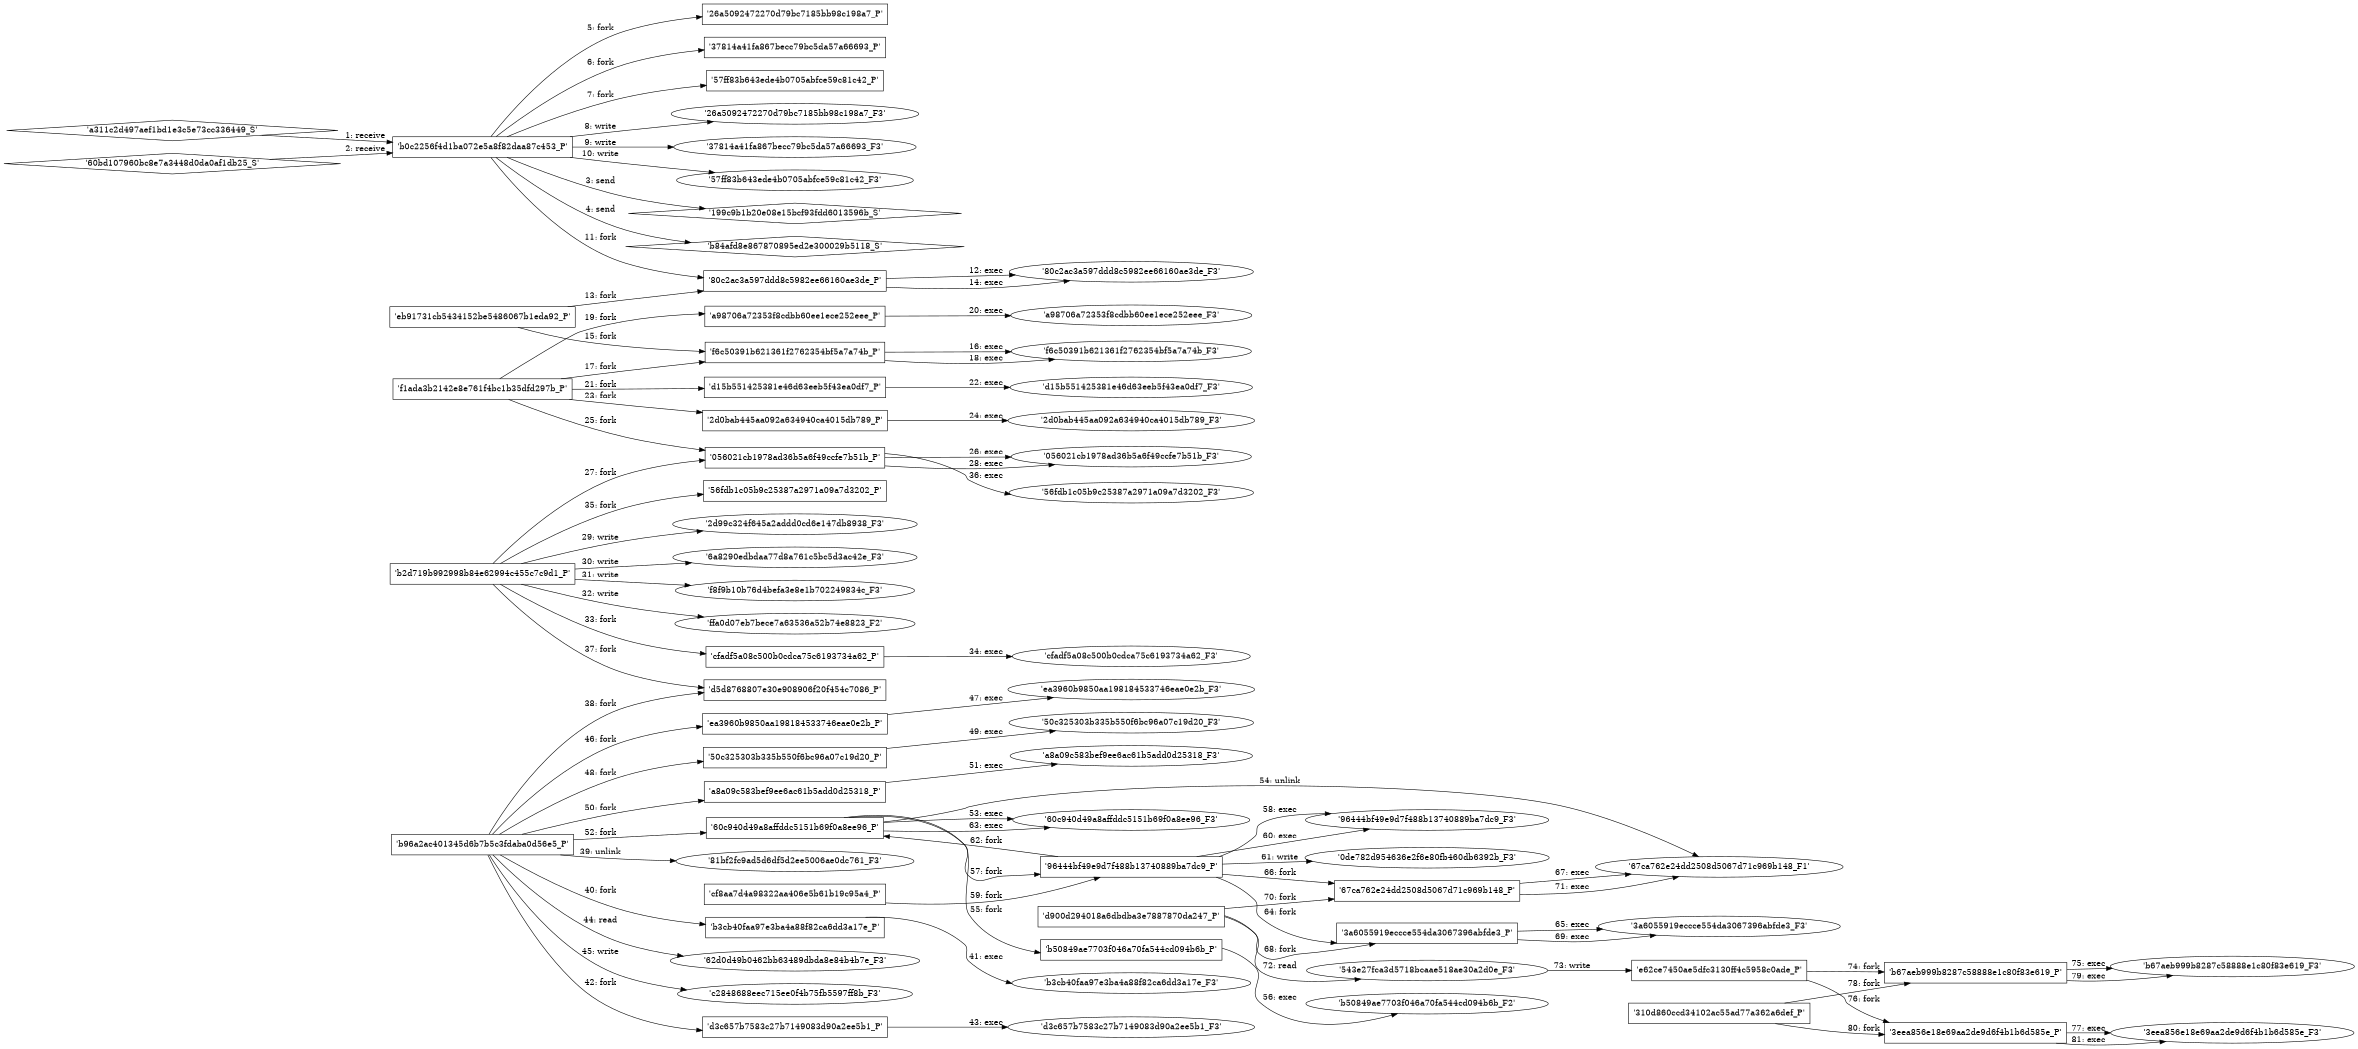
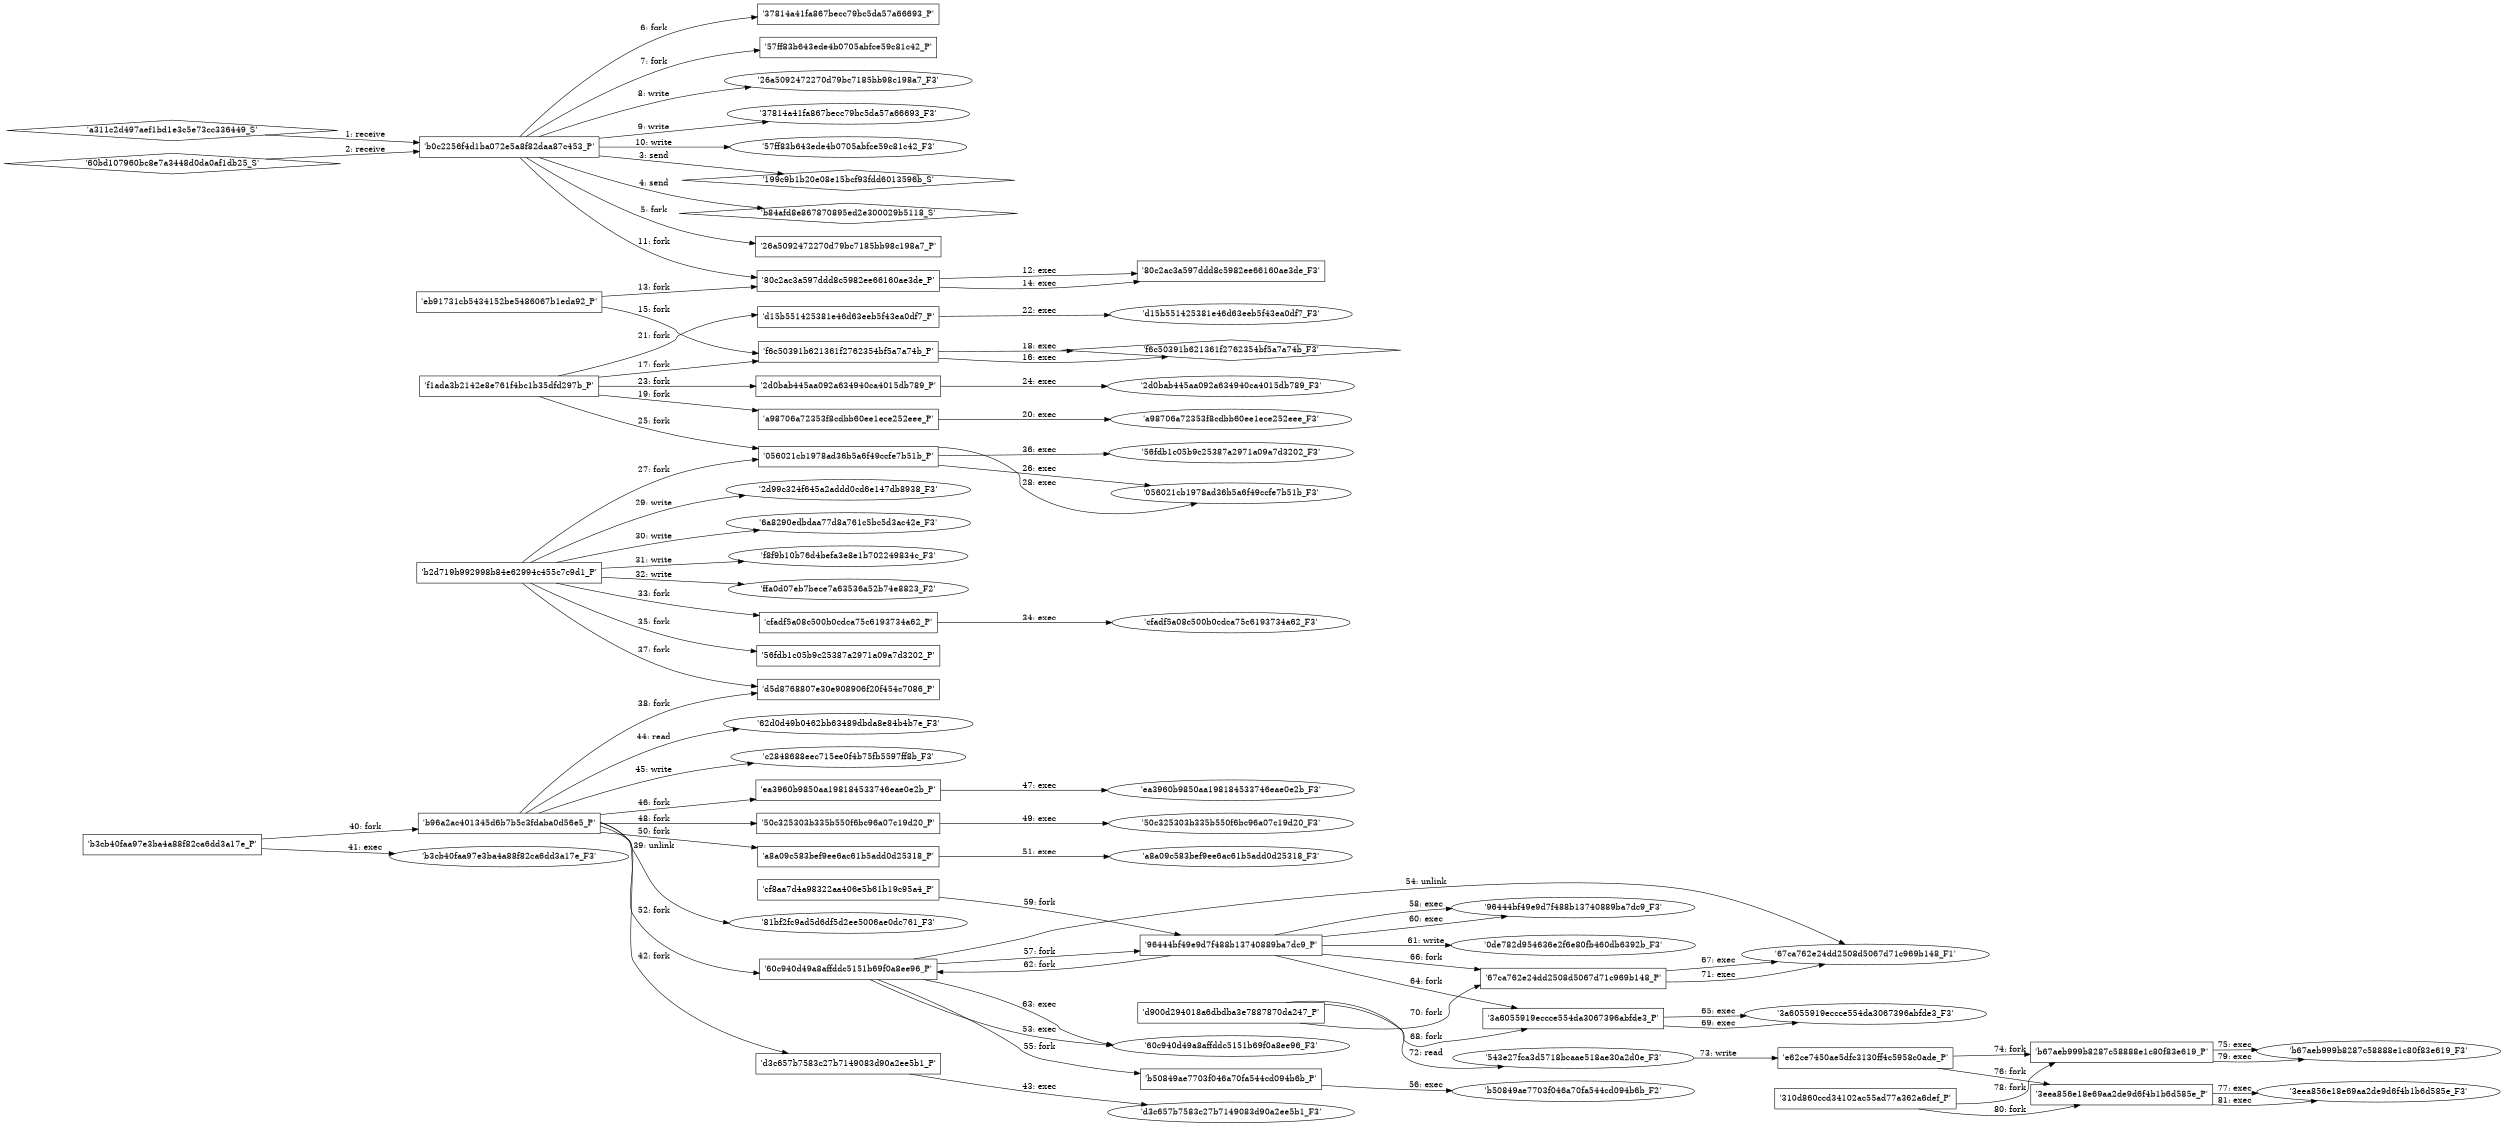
  digraph {
    engine=neato
    fixedsize=false
    fontsize=10
    nodesep=0.3
    rankdir=LR
    ranksep=0
    splines=true
    node [node_type=Process shape=box]
    "'199c9b1b20e08e15bcf93fdd6013596b_S'" [node_type=Socket shape=diamond]
    "'b0c2256f4d1ba072e5a8f82daa87c453_P'"
    "'b84afd8e867870895ed2e300029b5118_S'" [node_type=Socket shape=diamond]
    "'26a5092472270d79bc7185bb98c198a7_P'"
    "'37814a41fa867becc79bc5da57a66693_P'"
    "'57ff83b643ede4b0705abfce59c81c42_P'"
    "'26a5092472270d79bc7185bb98c198a7_F3'" [node_type=file shape=ellipse]
    "'37814a41fa867becc79bc5da57a66693_F3'" [node_type=file shape=ellipse]
    "'57ff83b643ede4b0705abfce59c81c42_F3'" [node_type=file shape=ellipse]
    "'80c2ac3a597ddd8c5982ee66160ae3de_P'"
-   "'80c2ac3a597ddd8c5982ee66160ae3de_F3'" [node_type=File shape=ellipse]
+   "'80c2ac3a597ddd8c5982ee66160ae3de_F3'" [node_type=File]
    "'a311c2d497aef1bd1e3c5e73cc336449_S'" [node_type=Socket shape=diamond]
    "'60bd107960bc8e7a3448d0da0af1db25_S'" [node_type=Socket shape=diamond]
    "'eb91731cb5434152be5486067b1eda92_P'"
    "'f6c50391b621361f2762354bf5a7a74b_P'"
-   "'f6c50391b621361f2762354bf5a7a74b_F3'" [node_type=File shape=ellipse]
+   "'f6c50391b621361f2762354bf5a7a74b_F3'" [node_type=File shape=diamond]
    "'f1ada3b2142e8e761f4bc1b35dfd297b_P'"
    "'a98706a72353f8cdbb60ee1ece252eee_P'"
    "'d15b551425381e46d63eeb5f43ea0df7_P'"
    "'2d0bab445aa092a634940ca4015db789_P'"
    "'056021cb1978ad36b5a6f49ccfe7b51b_P'"
    "'a98706a72353f8cdbb60ee1ece252eee_F3'" [node_type=File shape=ellipse]
    "'d15b551425381e46d63eeb5f43ea0df7_F3'" [node_type=File shape=ellipse]
    "'2d0bab445aa092a634940ca4015db789_F3'" [node_type=File shape=ellipse]
    "'056021cb1978ad36b5a6f49ccfe7b51b_F3'" [node_type=File shape=ellipse]
    "'56fdb1c05b9c25387a2971a09a7d3202_F3'" [node_type=File shape=ellipse]
    "'b2d719b992998b84e62994c455c7c9d1_P'"
    "'2d99c324f645a2addd0cd6e147db8938_F3'" [node_type=file shape=ellipse]
    "'6a8290edbdaa77d8a761c5bc5d3ac42e_F3'" [node_type=file shape=ellipse]
    "'f8f9b10b76d4befa3e8e1b702249834c_F3'" [node_type=file shape=ellipse]
    "'ffa0d07eb7bece7a63536a52b74e8823_F2'" [node_type=file shape=ellipse]
    "'cfadf5a08c500b0cdca75c6193734a62_P'"
    "'56fdb1c05b9c25387a2971a09a7d3202_P'"
    "'d5d8768807e30e908906f20f454c7086_P'"
    "'cfadf5a08c500b0cdca75c6193734a62_F3'" [node_type=File shape=ellipse]
    "'b96a2ac401345d6b7b5c3fdaba0d56e5_P'"
    "'81bf2fc9ad5d6df5d2ee5006ae0dc761_F3'" [node_type=file shape=ellipse]
    "'b3cb40faa97e3ba4a88f82ca6dd3a17e_P'"
    "'d3c657b7583c27b7149083d90a2ee5b1_P'"
    "'62d0d49b0462bb63489dbda8e84b4b7e_F3'" [node_type=file shape=ellipse]
    "'c2848688eec715ee0f4b75fb5597ff8b_F3'" [node_type=file shape=ellipse]
    "'ea3960b9850aa198184533746eae0e2b_P'"
    "'50c325303b335b550f6bc96a07c19d20_P'"
    "'a8a09c583bef9ee6ac61b5add0d25318_P'"
    "'60c940d49a8affddc5151b69f0a8ee96_P'"
    "'b3cb40faa97e3ba4a88f82ca6dd3a17e_F3'" [node_type=File shape=ellipse]
    "'d3c657b7583c27b7149083d90a2ee5b1_F3'" [node_type=File shape=ellipse]
    "'ea3960b9850aa198184533746eae0e2b_F3'" [node_type=File shape=ellipse]
    "'50c325303b335b550f6bc96a07c19d20_F3'" [node_type=File shape=ellipse]
    "'a8a09c583bef9ee6ac61b5add0d25318_F3'" [node_type=File shape=ellipse]
    "'60c940d49a8affddc5151b69f0a8ee96_F3'" [node_type=File shape=ellipse]
    "'67ca762e24dd2508d5067d71c969b148_F1'" [node_type=File shape=ellipse]
    "'b50849ae7703f046a70fa544cd094b6b_P'"
    "'96444bf49e9d7f488b13740889ba7dc9_P'"
    "'b50849ae7703f046a70fa544cd094b6b_F2'" [node_type=File shape=ellipse]
    "'96444bf49e9d7f488b13740889ba7dc9_F3'" [node_type=File shape=ellipse]
    "'0de782d954636e2f6e80fb460db6392b_F3'" [node_type=file shape=ellipse]
    "'3a6055919eccce554da3067396abfde3_P'"
    "'67ca762e24dd2508d5067d71c969b148_P'"
    "'3a6055919eccce554da3067396abfde3_F3'" [node_type=File shape=ellipse]
    "'cf8aa7d4a98322aa406e5b61b19c95a4_P'"
    "'d900d294018a6dbdba3e7887870da247_P'"
    "'543e27fca3d5718bcaae518ae30a2d0e_F3'" [node_type=file shape=ellipse]
    "'e62ce7450ae5dfc3130ff4c5958c0ade_P'"
    "'b67aeb999b8287c58888e1c80f83e619_P'"
    "'3eea856e18e69aa2de9d6f4b1b6d585e_P'"
    "'b67aeb999b8287c58888e1c80f83e619_F3'" [node_type=File shape=ellipse]
    "'3eea856e18e69aa2de9d6f4b1b6d585e_F3'" [node_type=File shape=ellipse]
    "'310d860ccd34102ac55ad77a362a6def_P'"
    "'b0c2256f4d1ba072e5a8f82daa87c453_P'" -> "'199c9b1b20e08e15bcf93fdd6013596b_S'" [label="3: send"]
    "'b0c2256f4d1ba072e5a8f82daa87c453_P'" -> "'b84afd8e867870895ed2e300029b5118_S'" [label="4: send"]
    "'b0c2256f4d1ba072e5a8f82daa87c453_P'" -> "'26a5092472270d79bc7185bb98c198a7_P'" [label="5: fork"]
    "'b0c2256f4d1ba072e5a8f82daa87c453_P'" -> "'37814a41fa867becc79bc5da57a66693_P'" [label="6: fork"]
    "'b0c2256f4d1ba072e5a8f82daa87c453_P'" -> "'57ff83b643ede4b0705abfce59c81c42_P'" [label="7: fork"]
    "'b0c2256f4d1ba072e5a8f82daa87c453_P'" -> "'26a5092472270d79bc7185bb98c198a7_F3'" [label="8: write"]
    "'b0c2256f4d1ba072e5a8f82daa87c453_P'" -> "'37814a41fa867becc79bc5da57a66693_F3'" [label="9: write"]
    "'b0c2256f4d1ba072e5a8f82daa87c453_P'" -> "'57ff83b643ede4b0705abfce59c81c42_F3'" [label="10: write"]
    "'b0c2256f4d1ba072e5a8f82daa87c453_P'" -> "'80c2ac3a597ddd8c5982ee66160ae3de_P'" [label="11: fork"]
    "'80c2ac3a597ddd8c5982ee66160ae3de_P'" -> "'80c2ac3a597ddd8c5982ee66160ae3de_F3'" [label="12: exec"]
    "'80c2ac3a597ddd8c5982ee66160ae3de_P'" -> "'80c2ac3a597ddd8c5982ee66160ae3de_F3'" [label="14: exec"]
    "'a311c2d497aef1bd1e3c5e73cc336449_S'" -> "'b0c2256f4d1ba072e5a8f82daa87c453_P'" [label="1: receive"]
    "'60bd107960bc8e7a3448d0da0af1db25_S'" -> "'b0c2256f4d1ba072e5a8f82daa87c453_P'" [label="2: receive"]
    "'eb91731cb5434152be5486067b1eda92_P'" -> "'80c2ac3a597ddd8c5982ee66160ae3de_P'" [label="13: fork"]
    "'eb91731cb5434152be5486067b1eda92_P'" -> "'f6c50391b621361f2762354bf5a7a74b_P'" [label="15: fork"]
    "'f6c50391b621361f2762354bf5a7a74b_P'" -> "'f6c50391b621361f2762354bf5a7a74b_F3'" [label="16: exec"]
    "'f6c50391b621361f2762354bf5a7a74b_P'" -> "'f6c50391b621361f2762354bf5a7a74b_F3'" [label="18: exec"]
    "'f1ada3b2142e8e761f4bc1b35dfd297b_P'" -> "'f6c50391b621361f2762354bf5a7a74b_P'" [label="17: fork"]
    "'f1ada3b2142e8e761f4bc1b35dfd297b_P'" -> "'a98706a72353f8cdbb60ee1ece252eee_P'" [label="19: fork"]
    "'f1ada3b2142e8e761f4bc1b35dfd297b_P'" -> "'d15b551425381e46d63eeb5f43ea0df7_P'" [label="21: fork"]
    "'f1ada3b2142e8e761f4bc1b35dfd297b_P'" -> "'2d0bab445aa092a634940ca4015db789_P'" [label="23: fork"]
    "'f1ada3b2142e8e761f4bc1b35dfd297b_P'" -> "'056021cb1978ad36b5a6f49ccfe7b51b_P'" [label="25: fork"]
    "'a98706a72353f8cdbb60ee1ece252eee_P'" -> "'a98706a72353f8cdbb60ee1ece252eee_F3'" [label="20: exec"]
    "'d15b551425381e46d63eeb5f43ea0df7_P'" -> "'d15b551425381e46d63eeb5f43ea0df7_F3'" [label="22: exec"]
    "'2d0bab445aa092a634940ca4015db789_P'" -> "'2d0bab445aa092a634940ca4015db789_F3'" [label="24: exec"]
    "'056021cb1978ad36b5a6f49ccfe7b51b_P'" -> "'056021cb1978ad36b5a6f49ccfe7b51b_F3'" [label="26: exec"]
    "'056021cb1978ad36b5a6f49ccfe7b51b_P'" -> "'056021cb1978ad36b5a6f49ccfe7b51b_F3'" [label="28: exec"]
    "'056021cb1978ad36b5a6f49ccfe7b51b_P'" -> "'56fdb1c05b9c25387a2971a09a7d3202_F3'" [label="36: exec"]
    "'b2d719b992998b84e62994c455c7c9d1_P'" -> "'056021cb1978ad36b5a6f49ccfe7b51b_P'" [label="27: fork"]
    "'b2d719b992998b84e62994c455c7c9d1_P'" -> "'2d99c324f645a2addd0cd6e147db8938_F3'" [label="29: write"]
    "'b2d719b992998b84e62994c455c7c9d1_P'" -> "'6a8290edbdaa77d8a761c5bc5d3ac42e_F3'" [label="30: write"]
    "'b2d719b992998b84e62994c455c7c9d1_P'" -> "'f8f9b10b76d4befa3e8e1b702249834c_F3'" [label="31: write"]
    "'b2d719b992998b84e62994c455c7c9d1_P'" -> "'ffa0d07eb7bece7a63536a52b74e8823_F2'" [label="32: write"]
    "'b2d719b992998b84e62994c455c7c9d1_P'" -> "'cfadf5a08c500b0cdca75c6193734a62_P'" [label="33: fork"]
    "'b2d719b992998b84e62994c455c7c9d1_P'" -> "'56fdb1c05b9c25387a2971a09a7d3202_P'" [label="35: fork"]
    "'b2d719b992998b84e62994c455c7c9d1_P'" -> "'d5d8768807e30e908906f20f454c7086_P'" [label="37: fork"]
    "'cfadf5a08c500b0cdca75c6193734a62_P'" -> "'cfadf5a08c500b0cdca75c6193734a62_F3'" [label="34: exec"]
    "'b96a2ac401345d6b7b5c3fdaba0d56e5_P'" -> "'d5d8768807e30e908906f20f454c7086_P'" [label="38: fork"]
    "'b96a2ac401345d6b7b5c3fdaba0d56e5_P'" -> "'81bf2fc9ad5d6df5d2ee5006ae0dc761_F3'" [label="39: unlink"]
-   "'b96a2ac401345d6b7b5c3fdaba0d56e5_P'" -> "'b3cb40faa97e3ba4a88f82ca6dd3a17e_P'" [label="40: fork"]
+   "'b3cb40faa97e3ba4a88f82ca6dd3a17e_P'" -> "'b96a2ac401345d6b7b5c3fdaba0d56e5_P'" [label="40: fork"]
    "'b96a2ac401345d6b7b5c3fdaba0d56e5_P'" -> "'d3c657b7583c27b7149083d90a2ee5b1_P'" [label="42: fork"]
    "'b96a2ac401345d6b7b5c3fdaba0d56e5_P'" -> "'62d0d49b0462bb63489dbda8e84b4b7e_F3'" [label="44: read"]
    "'b96a2ac401345d6b7b5c3fdaba0d56e5_P'" -> "'c2848688eec715ee0f4b75fb5597ff8b_F3'" [label="45: write"]
    "'b96a2ac401345d6b7b5c3fdaba0d56e5_P'" -> "'ea3960b9850aa198184533746eae0e2b_P'" [label="46: fork"]
    "'b96a2ac401345d6b7b5c3fdaba0d56e5_P'" -> "'50c325303b335b550f6bc96a07c19d20_P'" [label="48: fork"]
    "'b96a2ac401345d6b7b5c3fdaba0d56e5_P'" -> "'a8a09c583bef9ee6ac61b5add0d25318_P'" [label="50: fork"]
    "'b96a2ac401345d6b7b5c3fdaba0d56e5_P'" -> "'60c940d49a8affddc5151b69f0a8ee96_P'" [label="52: fork"]
    "'b3cb40faa97e3ba4a88f82ca6dd3a17e_P'" -> "'b3cb40faa97e3ba4a88f82ca6dd3a17e_F3'" [label="41: exec"]
    "'d3c657b7583c27b7149083d90a2ee5b1_P'" -> "'d3c657b7583c27b7149083d90a2ee5b1_F3'" [label="43: exec"]
    "'ea3960b9850aa198184533746eae0e2b_P'" -> "'ea3960b9850aa198184533746eae0e2b_F3'" [label="47: exec"]
    "'50c325303b335b550f6bc96a07c19d20_P'" -> "'50c325303b335b550f6bc96a07c19d20_F3'" [label="49: exec"]
    "'a8a09c583bef9ee6ac61b5add0d25318_P'" -> "'a8a09c583bef9ee6ac61b5add0d25318_F3'" [label="51: exec"]
    "'60c940d49a8affddc5151b69f0a8ee96_P'" -> "'60c940d49a8affddc5151b69f0a8ee96_F3'" [label="53: exec"]
    "'60c940d49a8affddc5151b69f0a8ee96_P'" -> "'60c940d49a8affddc5151b69f0a8ee96_F3'" [label="63: exec"]
    "'60c940d49a8affddc5151b69f0a8ee96_P'" -> "'67ca762e24dd2508d5067d71c969b148_F1'" [label="54: unlink"]
    "'60c940d49a8affddc5151b69f0a8ee96_P'" -> "'b50849ae7703f046a70fa544cd094b6b_P'" [label="55: fork"]
    "'60c940d49a8affddc5151b69f0a8ee96_P'" -> "'96444bf49e9d7f488b13740889ba7dc9_P'" [label="57: fork"]
    "'b50849ae7703f046a70fa544cd094b6b_P'" -> "'b50849ae7703f046a70fa544cd094b6b_F2'" [label="56: exec"]
    "'96444bf49e9d7f488b13740889ba7dc9_P'" -> "'60c940d49a8affddc5151b69f0a8ee96_P'" [label="62: fork"]
    "'96444bf49e9d7f488b13740889ba7dc9_P'" -> "'96444bf49e9d7f488b13740889ba7dc9_F3'" [label="58: exec"]
    "'96444bf49e9d7f488b13740889ba7dc9_P'" -> "'96444bf49e9d7f488b13740889ba7dc9_F3'" [label="60: exec"]
    "'96444bf49e9d7f488b13740889ba7dc9_P'" -> "'0de782d954636e2f6e80fb460db6392b_F3'" [label="61: write"]
    "'96444bf49e9d7f488b13740889ba7dc9_P'" -> "'3a6055919eccce554da3067396abfde3_P'" [label="64: fork"]
    "'96444bf49e9d7f488b13740889ba7dc9_P'" -> "'67ca762e24dd2508d5067d71c969b148_P'" [label="66: fork"]
    "'3a6055919eccce554da3067396abfde3_P'" -> "'3a6055919eccce554da3067396abfde3_F3'" [label="65: exec"]
    "'3a6055919eccce554da3067396abfde3_P'" -> "'3a6055919eccce554da3067396abfde3_F3'" [label="69: exec"]
    "'67ca762e24dd2508d5067d71c969b148_P'" -> "'67ca762e24dd2508d5067d71c969b148_F1'" [label="67: exec"]
    "'67ca762e24dd2508d5067d71c969b148_P'" -> "'67ca762e24dd2508d5067d71c969b148_F1'" [label="71: exec"]
    "'cf8aa7d4a98322aa406e5b61b19c95a4_P'" -> "'96444bf49e9d7f488b13740889ba7dc9_P'" [label="59: fork"]
    "'d900d294018a6dbdba3e7887870da247_P'" -> "'3a6055919eccce554da3067396abfde3_P'" [label="68: fork"]
    "'d900d294018a6dbdba3e7887870da247_P'" -> "'67ca762e24dd2508d5067d71c969b148_P'" [label="70: fork"]
    "'d900d294018a6dbdba3e7887870da247_P'" -> "'543e27fca3d5718bcaae518ae30a2d0e_F3'" [label="72: read"]
    "'543e27fca3d5718bcaae518ae30a2d0e_F3'" -> "'e62ce7450ae5dfc3130ff4c5958c0ade_P'" [label="73: write"]
    "'e62ce7450ae5dfc3130ff4c5958c0ade_P'" -> "'b67aeb999b8287c58888e1c80f83e619_P'" [label="74: fork"]
    "'e62ce7450ae5dfc3130ff4c5958c0ade_P'" -> "'3eea856e18e69aa2de9d6f4b1b6d585e_P'" [label="76: fork"]
    "'b67aeb999b8287c58888e1c80f83e619_P'" -> "'b67aeb999b8287c58888e1c80f83e619_F3'" [label="75: exec"]
    "'b67aeb999b8287c58888e1c80f83e619_P'" -> "'b67aeb999b8287c58888e1c80f83e619_F3'" [label="79: exec"]
    "'3eea856e18e69aa2de9d6f4b1b6d585e_P'" -> "'3eea856e18e69aa2de9d6f4b1b6d585e_F3'" [label="77: exec"]
    "'3eea856e18e69aa2de9d6f4b1b6d585e_P'" -> "'3eea856e18e69aa2de9d6f4b1b6d585e_F3'" [label="81: exec"]
    "'310d860ccd34102ac55ad77a362a6def_P'" -> "'b67aeb999b8287c58888e1c80f83e619_P'" [label="78: fork"]
    "'310d860ccd34102ac55ad77a362a6def_P'" -> "'3eea856e18e69aa2de9d6f4b1b6d585e_P'" [label="80: fork"]
  }
